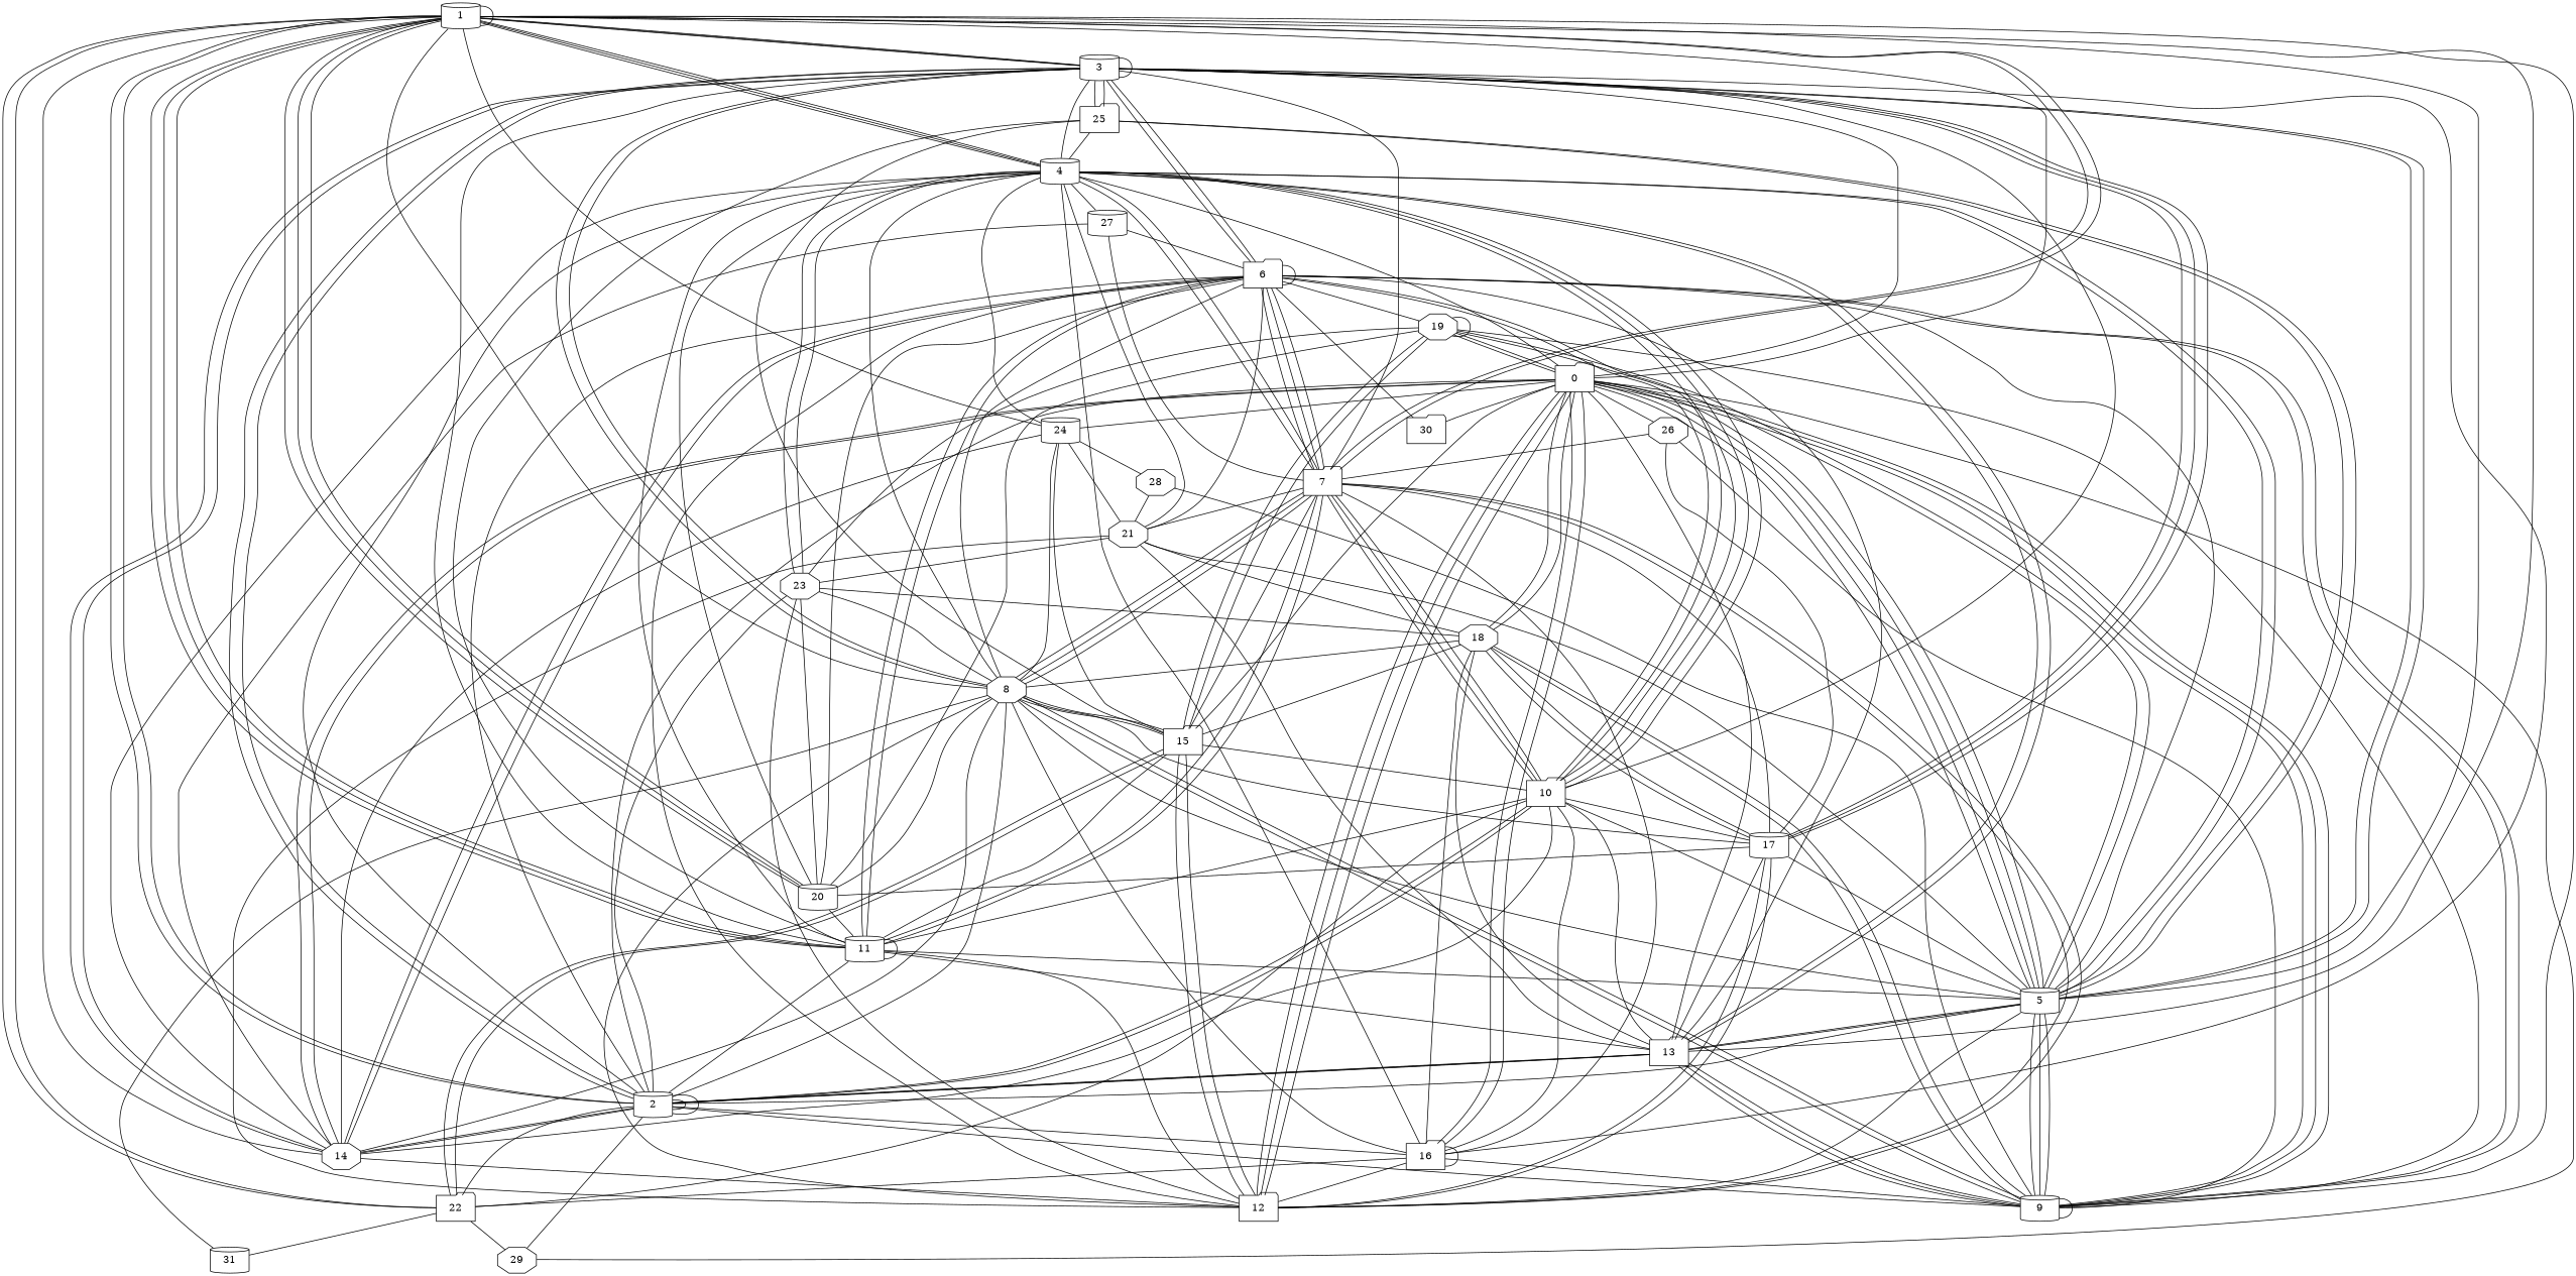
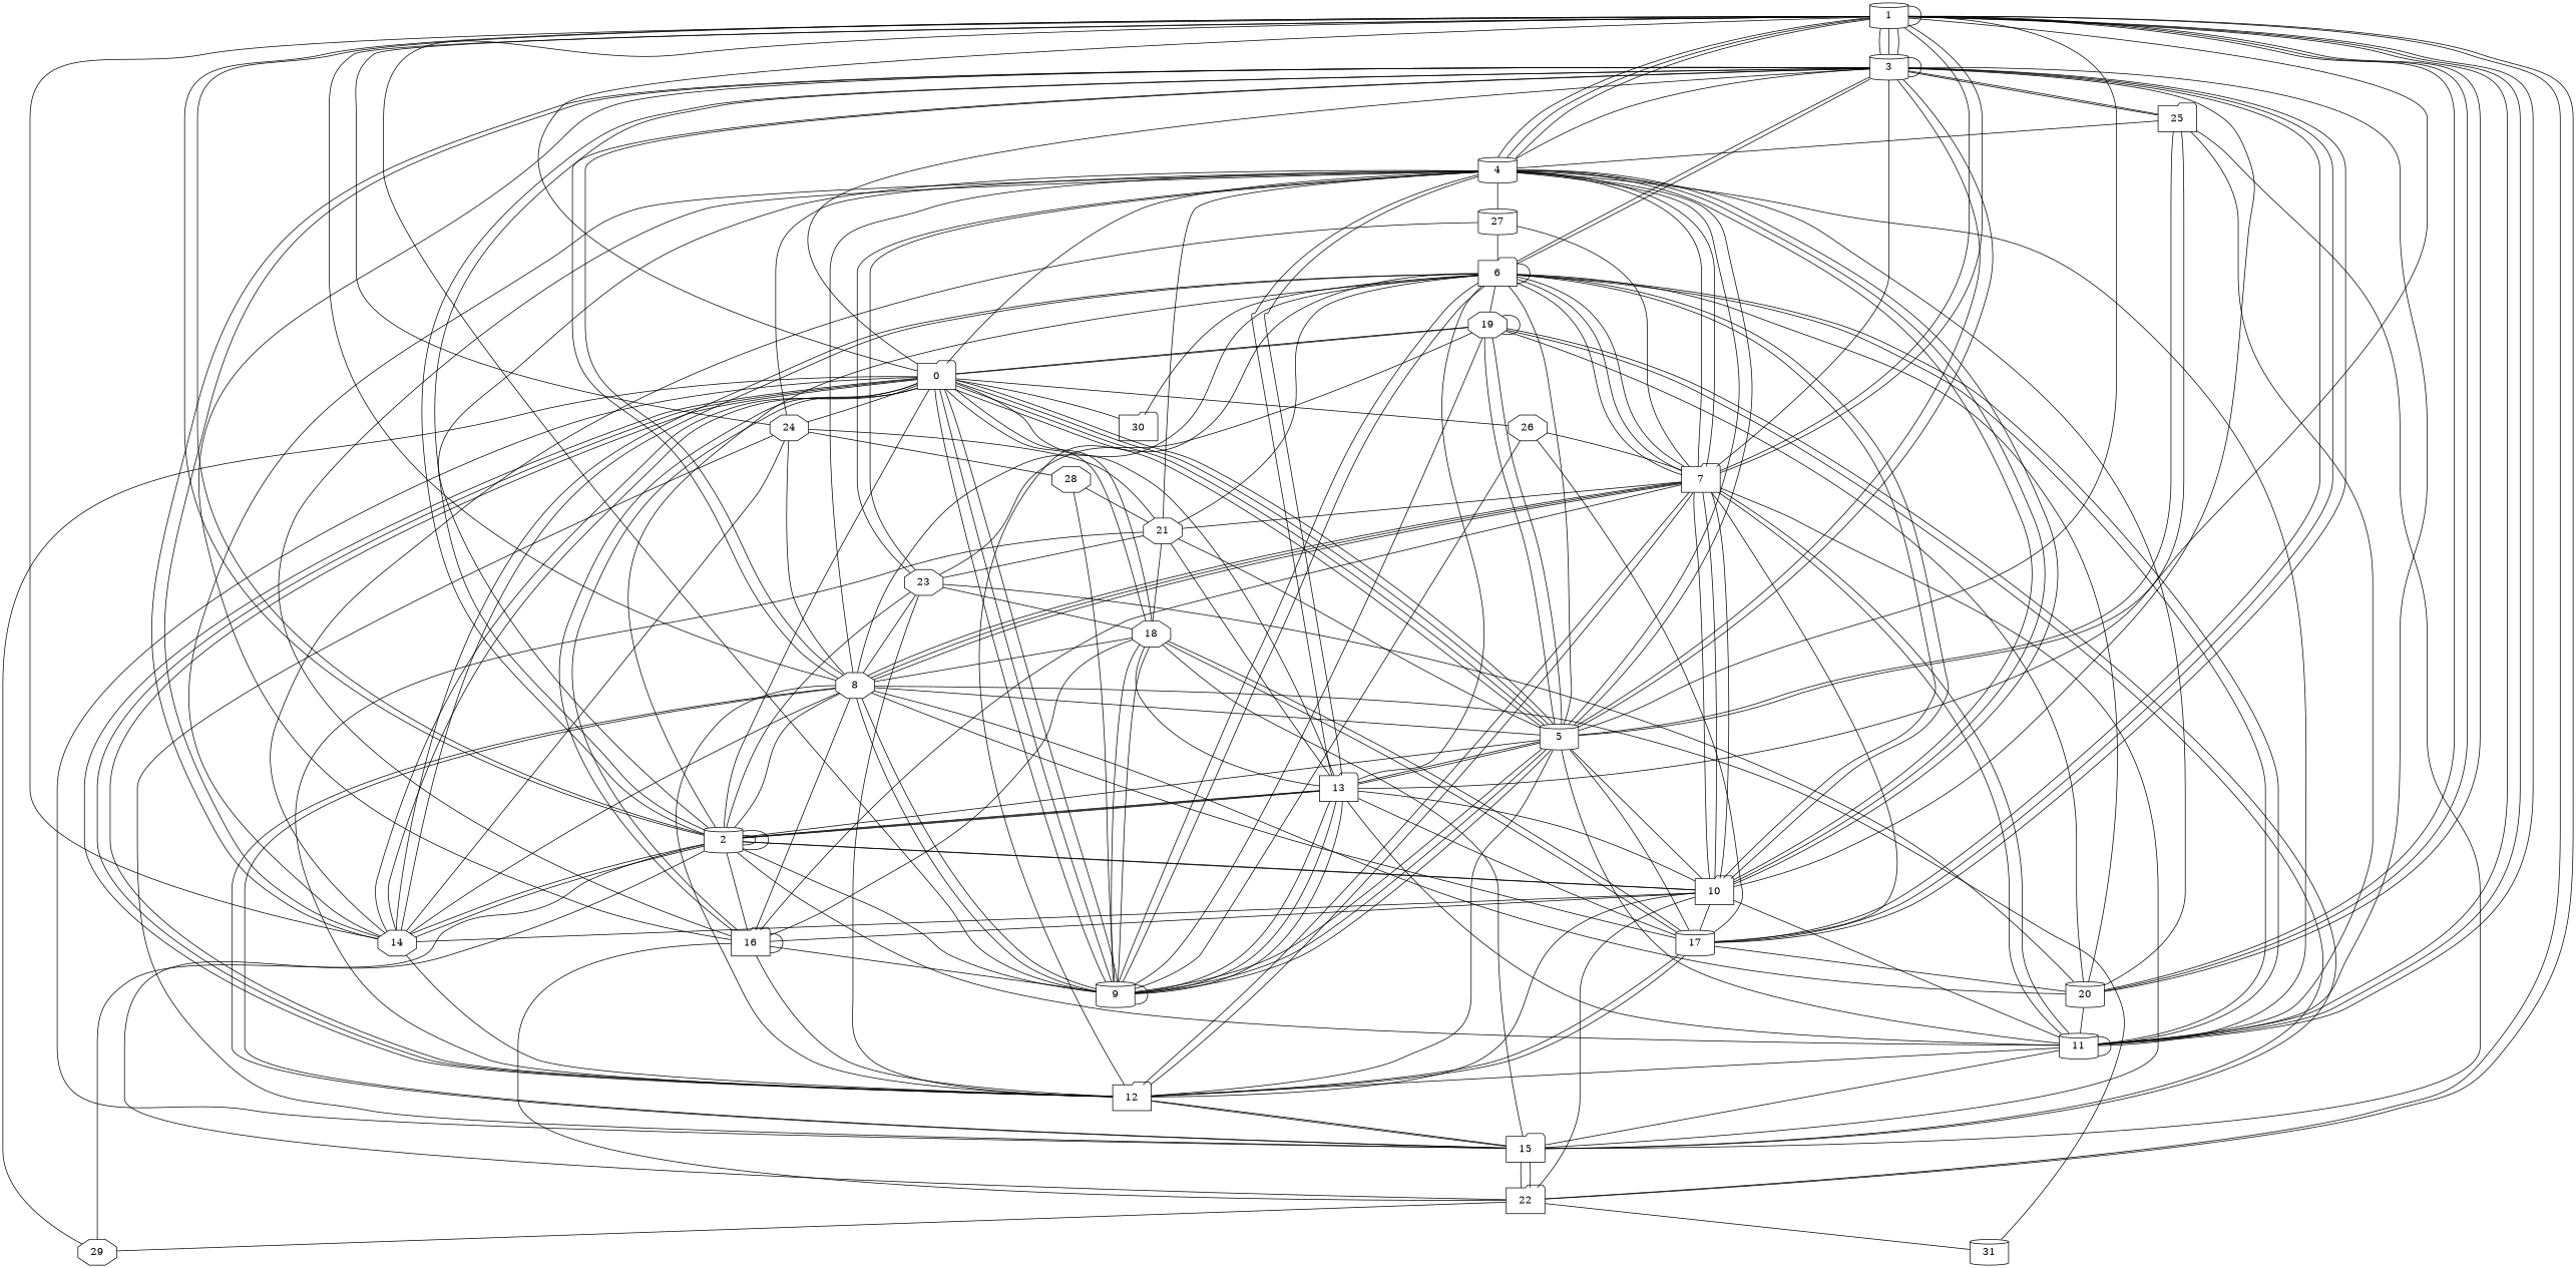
  graph {
    node [shape=cylinder]
    1
    0 [shape=folder]
    3
    4
    5
    9
    12 [shape=folder]
    13 [shape=folder]
    14 [shape=octagon]
    15 [shape=folder]
    16 [shape=folder]
-   24
+   24 [shape=octagon]
    26 [shape=octagon]
    30 [shape=folder]
    2
    8 [shape=octagon]
    11
    20
    22 [shape=folder]
    6 [shape=folder]
    7 [shape=folder]
    25 [shape=folder]
    10 [shape=folder]
    27
    19 [shape=octagon]
    17
    18 [shape=octagon]
    21 [shape=octagon]
    28 [shape=octagon]
    23 [shape=octagon]
    29 [shape=octagon]
    31
    1 -- 1
    1 -- 3
    1 -- 4
    1 -- 4
    1 -- 13
    1 -- 2
    1 -- 2
    1 -- 8
    1 -- 11
    1 -- 11
    1 -- 20
    1 -- 20
    1 -- 22
    0 -- 1
    0 -- 3
    0 -- 4
    0 -- 5
    0 -- 9
    0 -- 9
    0 -- 12
    0 -- 13
    0 -- 14
    0 -- 14
    0 -- 15
    0 -- 16
    0 -- 24
    0 -- 26
    0 -- 30
    3 -- 1
    3 -- 1
    3 -- 3
    3 -- 4
    3 -- 5
    3 -- 14
    3 -- 16
    3 -- 2
    3 -- 8
    3 -- 6
    3 -- 7
    3 -- 25
    4 -- 1
    4 -- 13
    4 -- 16
    4 -- 2
    4 -- 11
    4 -- 7
    4 -- 7
    4 -- 10
    4 -- 10
    4 -- 27
    5 -- 1
    5 -- 0
    5 -- 0
    5 -- 0
    5 -- 3
    5 -- 4
    5 -- 4
    5 -- 9
    5 -- 9
    5 -- 12
    5 -- 13
    5 -- 25
    5 -- 25
    5 -- 19
    9 -- 1
    9 -- 0
    9 -- 5
    9 -- 9
    9 -- 13
    9 -- 26
    9 -- 8
    9 -- 19
    12 -- 0
    12 -- 0
    12 -- 15
    12 -- 15
    12 -- 8
    12 -- 6
    12 -- 7
    12 -- 7
-   15 -- 10
+   12 -- 10
    12 -- 17
    13 -- 4
    13 -- 5
    13 -- 9
    13 -- 9
    13 -- 2
    13 -- 2
    13 -- 11
    13 -- 10
    14 -- 1
    14 -- 3
    14 -- 4
    14 -- 12
    14 -- 6
    14 -- 27
    15 -- 8
    15 -- 22
    15 -- 7
    15 -- 25
    15 -- 18
    16 -- 0
    16 -- 9
    16 -- 12
    16 -- 16
    16 -- 8
    16 -- 22
    16 -- 7
    24 -- 1
    24 -- 4
    24 -- 14
    24 -- 15
    24 -- 8
    24 -- 21
    24 -- 28
    26 -- 7
    26 -- 17
    30 -- 6
    2 -- 0
    2 -- 3
    2 -- 5
    2 -- 9
    2 -- 13
    2 -- 14
    2 -- 14
    2 -- 16
    2 -- 2
    2 -- 2
    2 -- 8
    2 -- 11
    2 -- 22
    2 -- 10
    2 -- 10
    2 -- 23
    2 -- 29
    8 -- 3
    8 -- 4
    8 -- 5
    8 -- 9
    8 -- 14
    8 -- 15
    8 -- 6
    8 -- 7
    8 -- 7
    8 -- 7
    8 -- 23
    8 -- 31
    11 -- 1
    11 -- 3
    11 -- 5
    11 -- 12
    11 -- 15
    11 -- 11
    11 -- 6
    11 -- 7
    11 -- 7
    11 -- 25
    11 -- 10
    20 -- 1
    20 -- 4
    20 -- 8
    20 -- 11
    20 -- 6
    20 -- 19
    22 -- 1
    22 -- 15
    22 -- 29
    22 -- 31
    6 -- 3
    6 -- 5
    6 -- 9
    6 -- 9
    6 -- 13
    6 -- 14
    6 -- 2
    6 -- 11
    6 -- 6
    6 -- 7
    6 -- 10
    6 -- 10
    6 -- 19
    7 -- 1
    7 -- 1
    7 -- 6
    7 -- 6
    7 -- 10
    7 -- 10
    7 -- 17
    7 -- 21
    25 -- 3
    25 -- 4
    10 -- 3
    10 -- 4
    10 -- 5
    10 -- 14
    10 -- 16
    10 -- 22
    10 -- 7
    10 -- 17
    27 -- 6
    27 -- 7
    19 -- 0
    19 -- 0
    19 -- 5
    19 -- 15
    19 -- 15
    19 -- 19
    19 -- 23
    17 -- 3
    17 -- 3
    17 -- 3
    17 -- 5
    17 -- 12
    17 -- 13
    17 -- 8
    17 -- 20
    17 -- 18
    17 -- 18
    18 -- 0
    18 -- 0
    18 -- 9
    18 -- 9
    18 -- 13
    18 -- 16
    18 -- 8
    18 -- 21
    21 -- 4
    21 -- 5
    21 -- 12
    21 -- 13
    21 -- 6
    21 -- 23
    28 -- 9
    28 -- 21
    23 -- 4
    23 -- 4
    23 -- 12
    23 -- 20
    23 -- 18
    29 -- 0
  }
